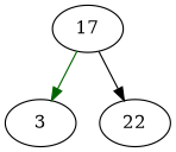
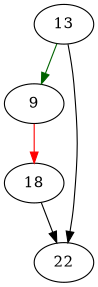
  strict digraph {
-   3 [entry=true]
-   13 [label=17]
+   3 [entry=true label=9]
+   18
+   13
    n4 [label=22]
+   3 -> 18 [color=red cond=false]
+   18 -> n4
    13 -> 3 [color=darkgreen cond=true]
    13 -> n4
  }
